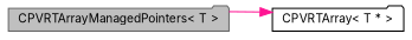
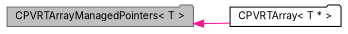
  digraph {
    rankdir=LR
    fontname=Inter
    node [fontname=Inter fontsize=10 shape=folder style=filled]
    n1 [color=gray40 fillcolor=grey75 fontcolor=black height=0.2 label="CPVRTArrayManagedPointers\< T \>" width=0.4]
    n2 [color=black fillcolor=white height=0.2 label="CPVRTArray\< T * \>" width=0.4]
-   n2 -> n1 [color=deeppink dir=back fontname=Inter fontsize=10 labelfontname=Helvetica labelfontsize=10 style=solid]
+   n1 -> n2 [color=deeppink dir=back fontname=Inter fontsize=10 labelfontname=Helvetica labelfontsize=10 style=solid]
  }
